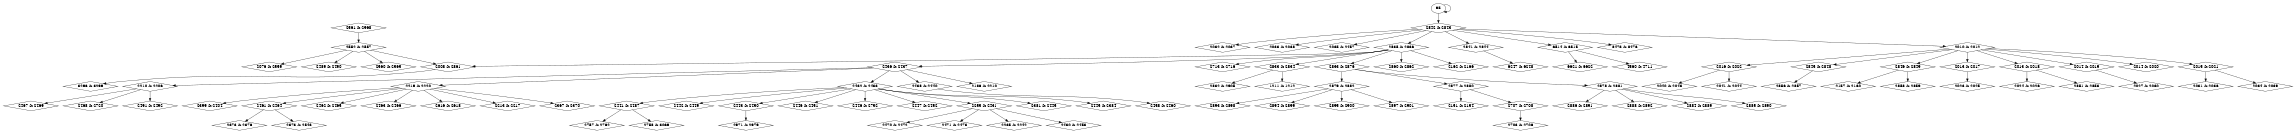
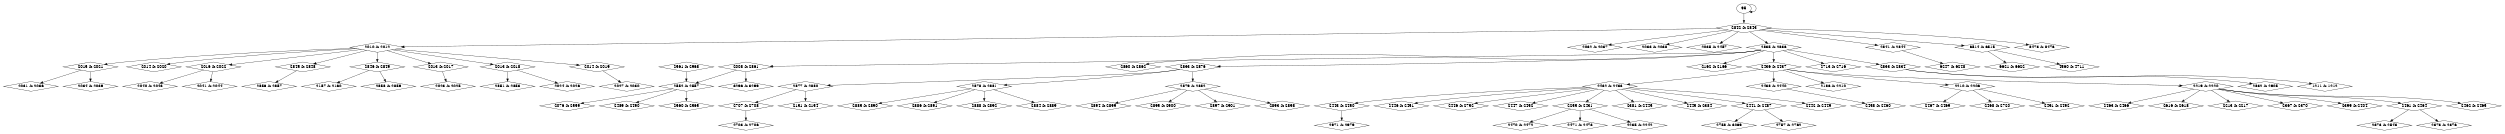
  digraph {
    node [shape=diamond]
    n1 [label="1211 & 1212"]
    n2 [label="2008 & 2861"]
    n3 [label="2552 & 2557"]
    n4 [label="3296 & 3299"]
    n5 [label="2076 & 2559"]
    n6 [label="2489 & 2490"]
    n7 [label="2560 & 2565"]
    n8 [label="2010 & 2012"]
    n9 [label="2013 & 2017"]
    n10 [label="2013 & 2018"]
    n11 [label="2014 & 2019"]
    n12 [label="2014 & 2020"]
    n13 [label="2015 & 2021"]
    n14 [label="2016 & 2022"]
    n15 [label="2845 & 2848"]
    n16 [label="2846 & 2849"]
    n17 [label="2023 & 2025"]
    n18 [label="2024 & 2026"]
    n19 [label="2851 & 2853"]
    n20 [label="2027 & 2030"]
    n21 [label="2031 & 2036"]
    n22 [label="2034 & 2039"]
    n23 [label="2040 & 2043"]
    n24 [label="2041 & 2044"]
    n25 [label="2856 & 2857"]
    n26 [label="2157 & 2160"]
    n27 [label="2858 & 2859"]
    n28 [label="2032 & 2037"]
    n29 [label="2033 & 2038"]
    n30 [label="2035 & 2457"]
    n31 [label="2151 & 2154"]
    n32 [label="2162 & 2166"]
    n33 [label="2186 & 2210"]
    n34 [label="2210 & 2206"]
    n35 [label="2467 & 2469"]
    n36 [label="2468 & 2720"]
    n37 [label="2491 & 2492"]
    n38 [label="2213 & 2217"]
    n39 [label="2219 & 2220"]
    n40 [label="2367 & 2370"]
    n41 [label="2399 & 2404"]
    n42 [label="2461 & 2464"]
    n43 [label="2462 & 2465"]
    n44 [label="2463 & 2466"]
    n45 [label="2616 & 2618"]
    n46 [label="2373 & 2376"]
    n47 [label="2373 & 2543"]
    n48 [label="2235 & 2242"]
    n49 [label="2255 & 2431"]
-   n50 [label="2430 & 2453"]
    n51 [label="2470 & 2472"]
    n52 [label="2471 & 2473"]
    n53 [label="2381 & 2445"]
    n54 [label="2445 & 2384"]
    n55 [label="2432 & 2433"]
    n56 [label="2441 & 2487"]
    n57 [label="2442 & 2449"]
    n58 [label="2443 & 2450"]
    n59 [label="2446 & 2451"]
    n60 [label="2446 & 2752"]
    n61 [label="2447 & 2452"]
    n62 [label="2757 & 2762"]
    n63 [label="2758 & 3069"]
    n64 [label="2971 & 2979"]
    n65 [label="2436 & 2437"]
    n66 [label="2438 & 2440"]
    n67 [label="2458 & 2460"]
    n68 [label="2561 & 2968"]
    n69 [label="2703 & 2706"]
    n70 [label="2707 & 2708"]
    n71 [label="2713 & 2716"]
    n72 [label="2832 & 2905"]
    n73 [label="2833 & 2834"]
    n74 [label="2833 & 2876"]
    n75 [label="2877 & 2880"]
    n76 [label="2878 & 2881"]
    n77 [label="2879 & 2882"]
    n78 [label="2884 & 2889"]
    n79 [label="2885 & 2890"]
    n80 [label="2886 & 2891"]
    n81 [label="2888 & 2892"]
    n82 [label="2893 & 2898"]
    n83 [label="2894 & 2899"]
    n84 [label="2895 & 2900"]
    n85 [label="2897 & 2901"]
    n86 [label="2835 & 2836"]
    n87 [label="2860 & 2862"]
    n88 [label="2841 & 2844"]
    n89 [label="6247 & 6248"]
    n90 [label="2842 & 2843"]
    n91 [label="6514 & 6515"]
    n92 [label="8473 & 8476"]
    n93 [label="4560 & 4711"]
    n94 [label="6621 & 6622"]
    95 [shape=""]
-   n3 -> n2
+   n2 -> n3
    n2 -> n4
    n3 -> n5
    n3 -> n6
    n3 -> n7
    n8 -> n9
    n8 -> n10
    n8 -> n11
    n8 -> n12
    n8 -> n13
    n8 -> n14
    n8 -> n15
    n8 -> n16
    n9 -> n17
    n10 -> n18
    n10 -> n19
    n11 -> n20
    n13 -> n21
    n13 -> n22
    n14 -> n23
    n14 -> n24
    n15 -> n25
    n16 -> n26
    n16 -> n27
    n34 -> n35
    n34 -> n36
    n34 -> n37
    n39 -> n38
    n39 -> n40
    n39 -> n41
    n39 -> n42
    n39 -> n43
    n39 -> n44
    n39 -> n45
    n42 -> n46
    n42 -> n47
    n49 -> n48
-   n49 -> n50
    n49 -> n51
    n49 -> n52
    n55 -> n49
    n55 -> n53
    n55 -> n54
    n55 -> n56
    n55 -> n57
    n55 -> n58
    n55 -> n59
    n55 -> n60
    n55 -> n61
    n56 -> n62
    n56 -> n63
    n58 -> n64
    n65 -> n33
    n65 -> n34
    n65 -> n39
    n65 -> n55
    n65 -> n66
    n66 -> n67
    n68 -> n3
    n70 -> n69
    n73 -> n1
    n73 -> n72
    n74 -> n75
    n74 -> n76
    n74 -> n77
    n75 -> n31
    n75 -> n70
    n76 -> n78
    n76 -> n79
    n76 -> n80
    n76 -> n81
    n77 -> n82
    n77 -> n83
    n77 -> n84
    n77 -> n85
    n86 -> n2
    n86 -> n32
    n86 -> n65
    n86 -> n71
    n86 -> n73
    n86 -> n74
    n86 -> n87
    n88 -> n89
    n90 -> n8
    n90 -> n28
    n90 -> n29
    n90 -> n30
    n90 -> n86
    n90 -> n88
    n90 -> n91
    n90 -> n92
    n91 -> n93
    n91 -> n94
    95 -> n90
    95 -> 95
  }
